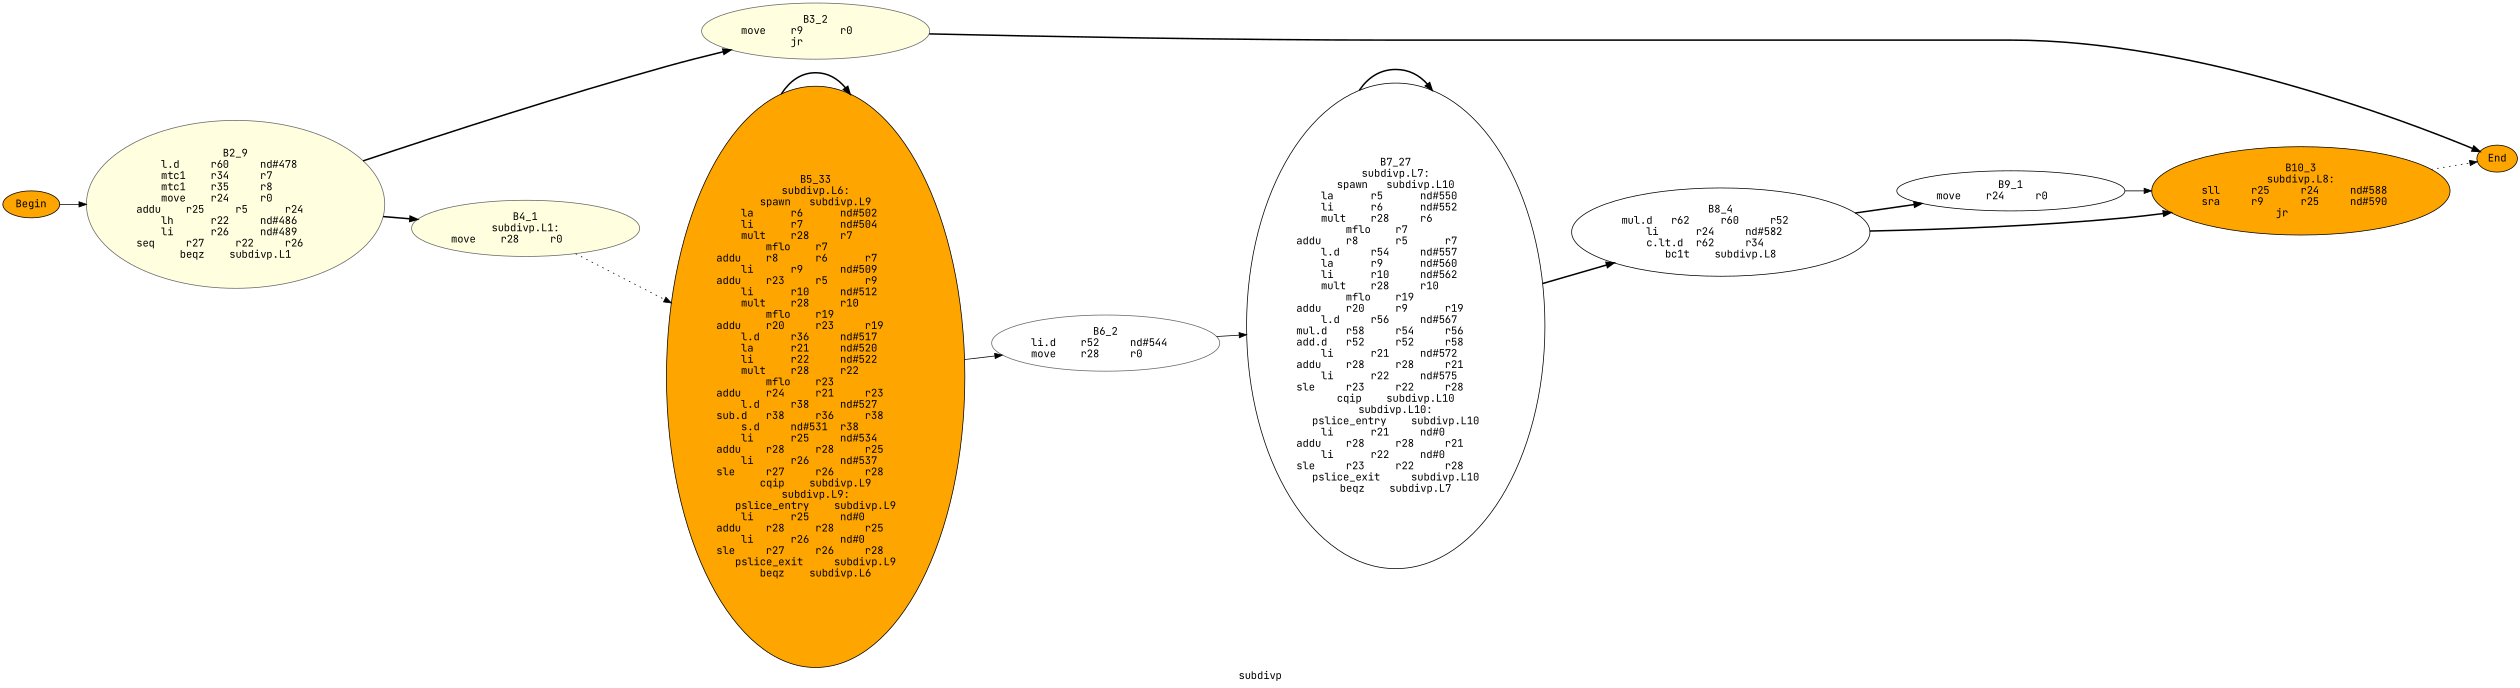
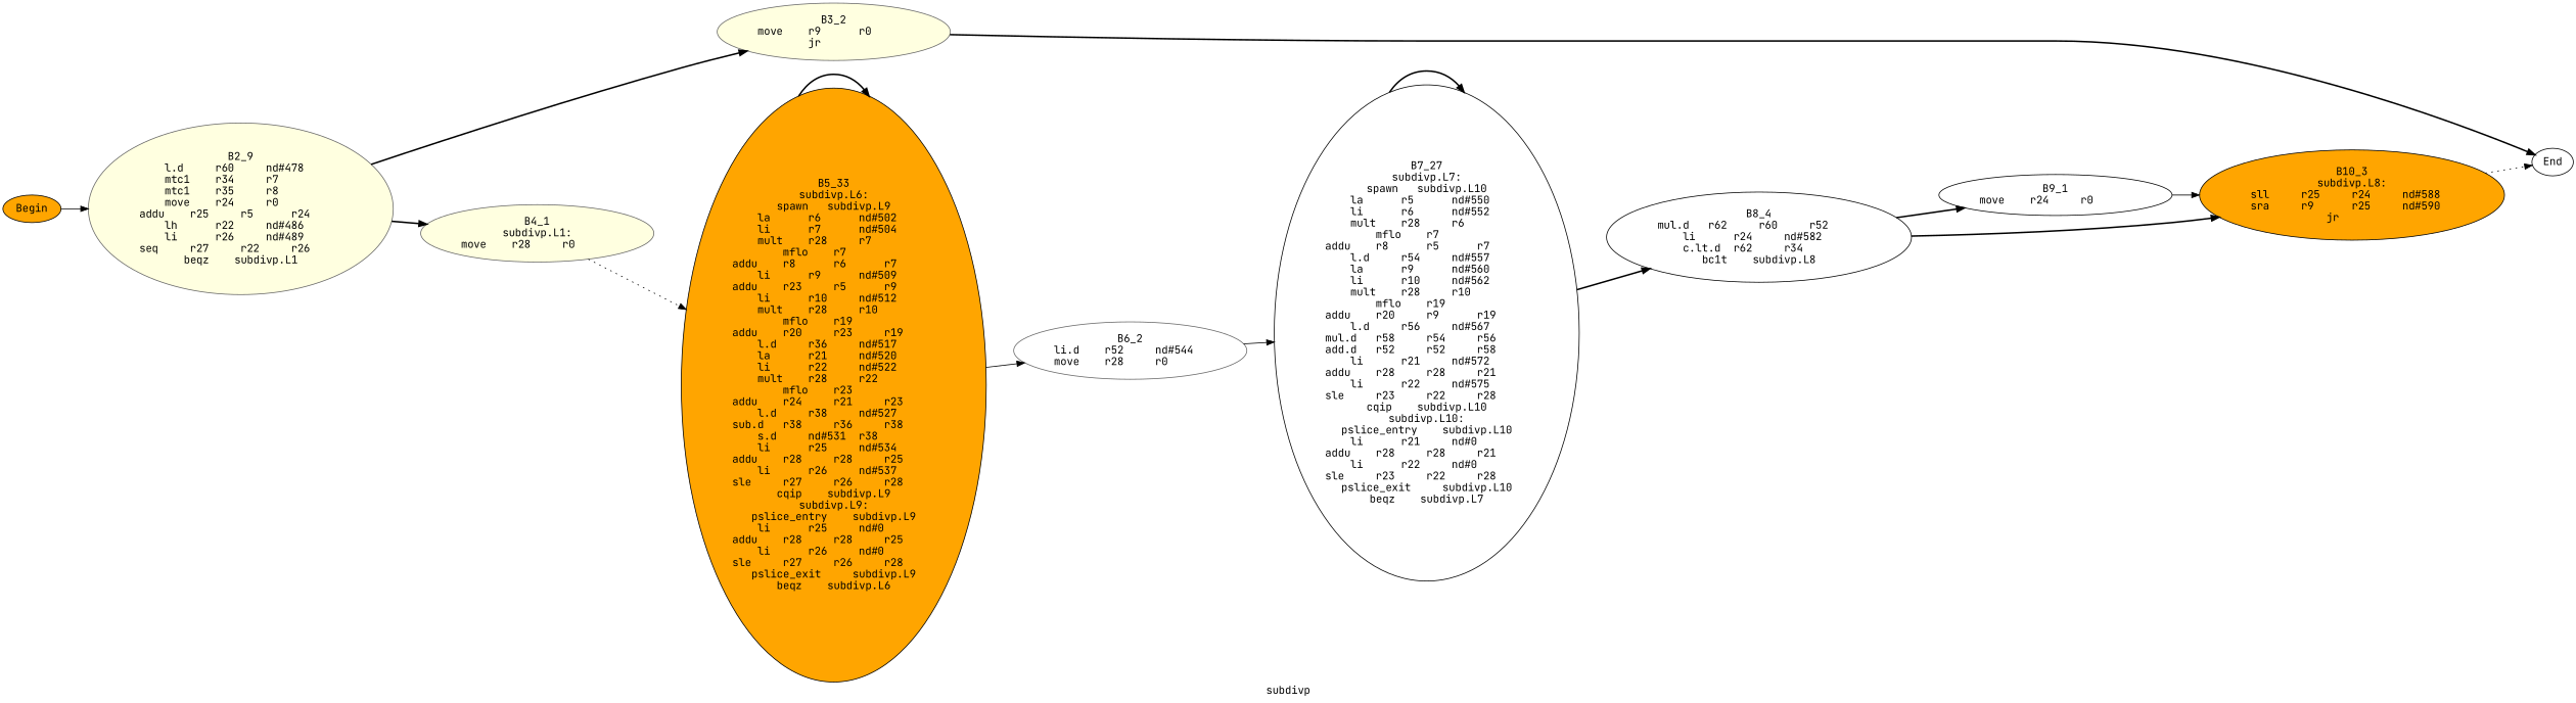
  digraph {
    color=purple
    label=subdivp
    style=dashed
    rankdir=LR
    fontname="JetBrains Mono"
    node [style=filled fillcolor=orange color=black fontname="JetBrains Mono"]
    edge [style=bold fontname="JetBrains Mono"]
    n1 [label=Begin]
    n2 [label="B2_9\nl.d	r60	nd#478	\nmtc1	r34	r7	\nmtc1	r35	r8	\nmove	r24	r0	\naddu	r25	r5	r24	\nlh	r22	nd#486	\nli	r26	nd#489	\nseq	r27	r22	r26	\nbeqz	subdivp.L1\n" fillcolor=lightyellow color=gray40]
    n3 [label="B3_2\nmove	r9	r0	\njr	\n" fillcolor=lightyellow color=gray40]
    n4 [label="B4_1\nsubdivp.L1:\nmove	r28	r0	\n" fillcolor=lightyellow color=gray40]
-   n5 [label=End]
+   n5 [label=End fillcolor=white]
    n6 [label="B5_33\nsubdivp.L6:\nspawn	subdivp.L9\nla	r6	nd#502	\nli	r7	nd#504	\nmult	r28	r7	\nmflo	r7	\naddu	r8	r6	r7	\nli	r9	nd#509	\naddu	r23	r5	r9	\nli	r10	nd#512	\nmult	r28	r10	\nmflo	r19	\naddu	r20	r23	r19	\nl.d	r36	nd#517	\nla	r21	nd#520	\nli	r22	nd#522	\nmult	r28	r22	\nmflo	r23	\naddu	r24	r21	r23	\nl.d	r38	nd#527	\nsub.d	r38	r36	r38	\ns.d	nd#531	r38	\nli	r25	nd#534	\naddu	r28	r28	r25	\nli	r26	nd#537	\nsle	r27	r26	r28	\ncqip	subdivp.L9\nsubdivp.L9:\npslice_entry	subdivp.L9\nli	r25	nd#0	\naddu	r28	r28	r25	\nli	r26	nd#0	\nsle	r27	r26	r28	\npslice_exit	subdivp.L9\nbeqz	subdivp.L6\n" shape=ellipse]
    n7 [label="B6_2\nli.d	r52	nd#544	\nmove	r28	r0	\n" fillcolor=white color=gray40]
    n8 [label="B7_27\nsubdivp.L7:\nspawn	subdivp.L10\nla	r5	nd#550	\nli	r6	nd#552	\nmult	r28	r6	\nmflo	r7	\naddu	r8	r5	r7	\nl.d	r54	nd#557	\nla	r9	nd#560	\nli	r10	nd#562	\nmult	r28	r10	\nmflo	r19	\naddu	r20	r9	r19	\nl.d	r56	nd#567	\nmul.d	r58	r54	r56	\nadd.d	r52	r52	r58	\nli	r21	nd#572	\naddu	r28	r28	r21	\nli	r22	nd#575	\nsle	r23	r22	r28	\ncqip	subdivp.L10\nsubdivp.L10:\npslice_entry	subdivp.L10\nli	r21	nd#0	\naddu	r28	r28	r21	\nli	r22	nd#0	\nsle	r23	r22	r28	\npslice_exit	subdivp.L10\nbeqz	subdivp.L7\n" shape=ellipse fillcolor=white]
    n9 [label="B8_4\nmul.d	r62	r60	r52	\nli	r24	nd#582	\nc.lt.d	r62	r34	\nbc1t	subdivp.L8\n" fillcolor=white]
    n10 [label="B9_1\nmove	r24	r0	\n" fillcolor=white]
    n11 [label="B10_3\nsubdivp.L8:\nsll	r25	r24	nd#588	\nsra	r9	r25	nd#590	\njr	\n"]
    n1 -> n2 [style=solid]
    n2 -> n3
    n2 -> n4
    n3 -> n5
    n4 -> n6 [style=dotted]
    n6 -> n6
    n6 -> n7 [style=solid]
    n7 -> n8 [style=solid]
    n8 -> n8
    n8 -> n9
    n9 -> n10
    n9 -> n11
    n10 -> n11 [style=solid]
    n11 -> n5 [style=dotted]
  }
